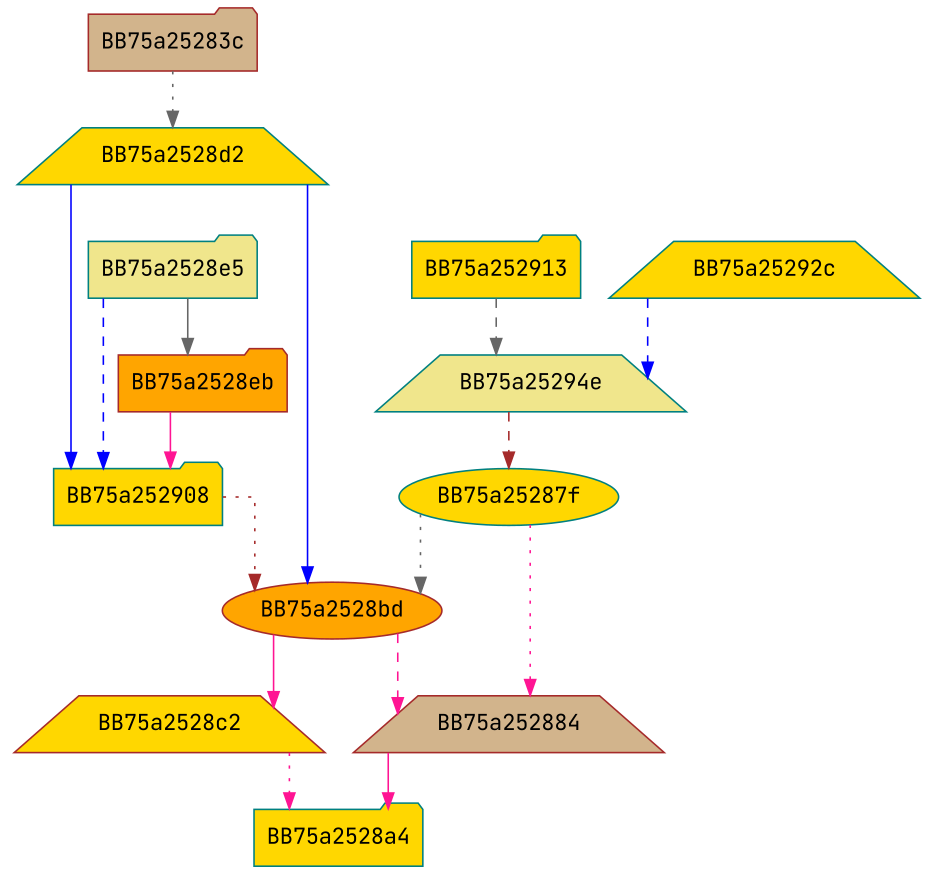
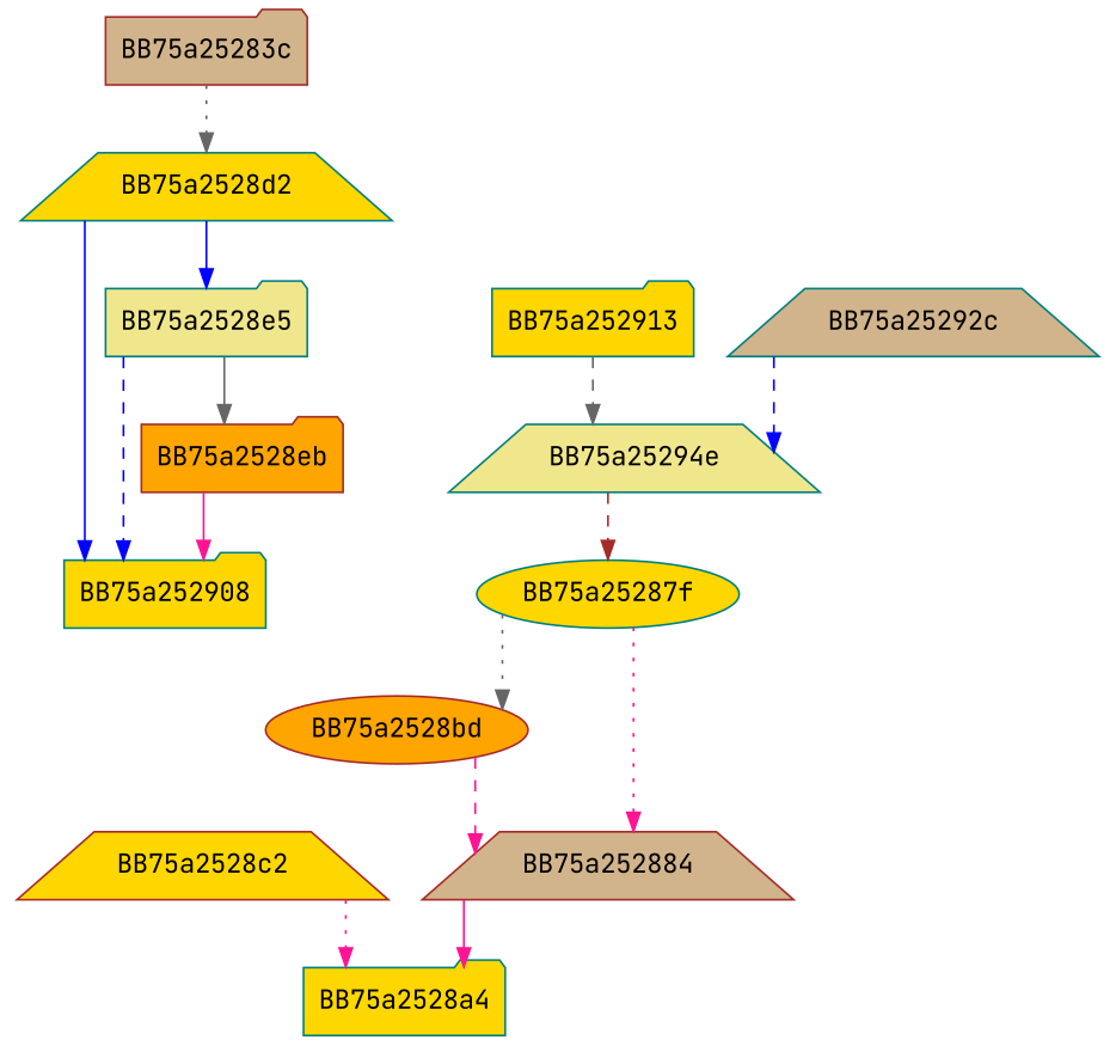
  digraph {
    fontname="JetBrains Mono"
    splines=ortho
    node [color=teal fillcolor=gold fontname="JetBrains Mono" shape=folder style=filled]
    edge [color=deeppink fontname="JetBrains Mono" style=solid]
    BB75a25283c [color=brown fillcolor=tan]
    BB75a2528d2 [shape=trapezium]
    BB75a252908
    BB75a2528e5 [fillcolor=khaki]
    BB75a2528bd [color=brown fillcolor=orange shape=ellipse]
    BB75a2528eb [color=brown fillcolor=orange]
    BB75a25294e [fillcolor=khaki shape=trapezium]
    BB75a252913
    BB75a25287f [shape=ellipse]
    BB75a252884 [color=brown fillcolor=tan shape=trapezium]
    BB75a2528c2 [color=brown shape=trapezium]
    BB75a2528a4
-   BB75a25292c [shape=trapezium]
+   BB75a25292c [fillcolor=tan shape=trapezium]
    BB75a25283c -> BB75a2528d2 [color=gray40 style=dotted]
    BB75a2528d2 -> BB75a252908 [color=blue]
-   BB75a2528d2 -> BB75a2528bd [color=blue]
-   BB75a252908 -> BB75a2528bd [color=brown style=dotted]
+   BB75a2528d2 -> BB75a2528e5 [color=blue]
    BB75a2528e5 -> BB75a252908 [color=blue style=dashed]
    BB75a2528e5 -> BB75a2528eb [color=gray40]
    BB75a2528bd -> BB75a252884 [style=dashed]
-   BB75a2528bd -> BB75a2528c2
    BB75a2528eb -> BB75a252908
    BB75a25294e -> BB75a25287f [color=brown style=dashed]
    BB75a252913 -> BB75a25294e [color=gray40 style=dashed]
    BB75a25287f -> BB75a2528bd [color=gray40 style=dotted]
    BB75a25287f -> BB75a252884 [style=dotted]
    BB75a252884 -> BB75a2528a4
    BB75a2528c2 -> BB75a2528a4 [style=dotted]
    BB75a25292c -> BB75a25294e [color=blue style=dashed]
  }
